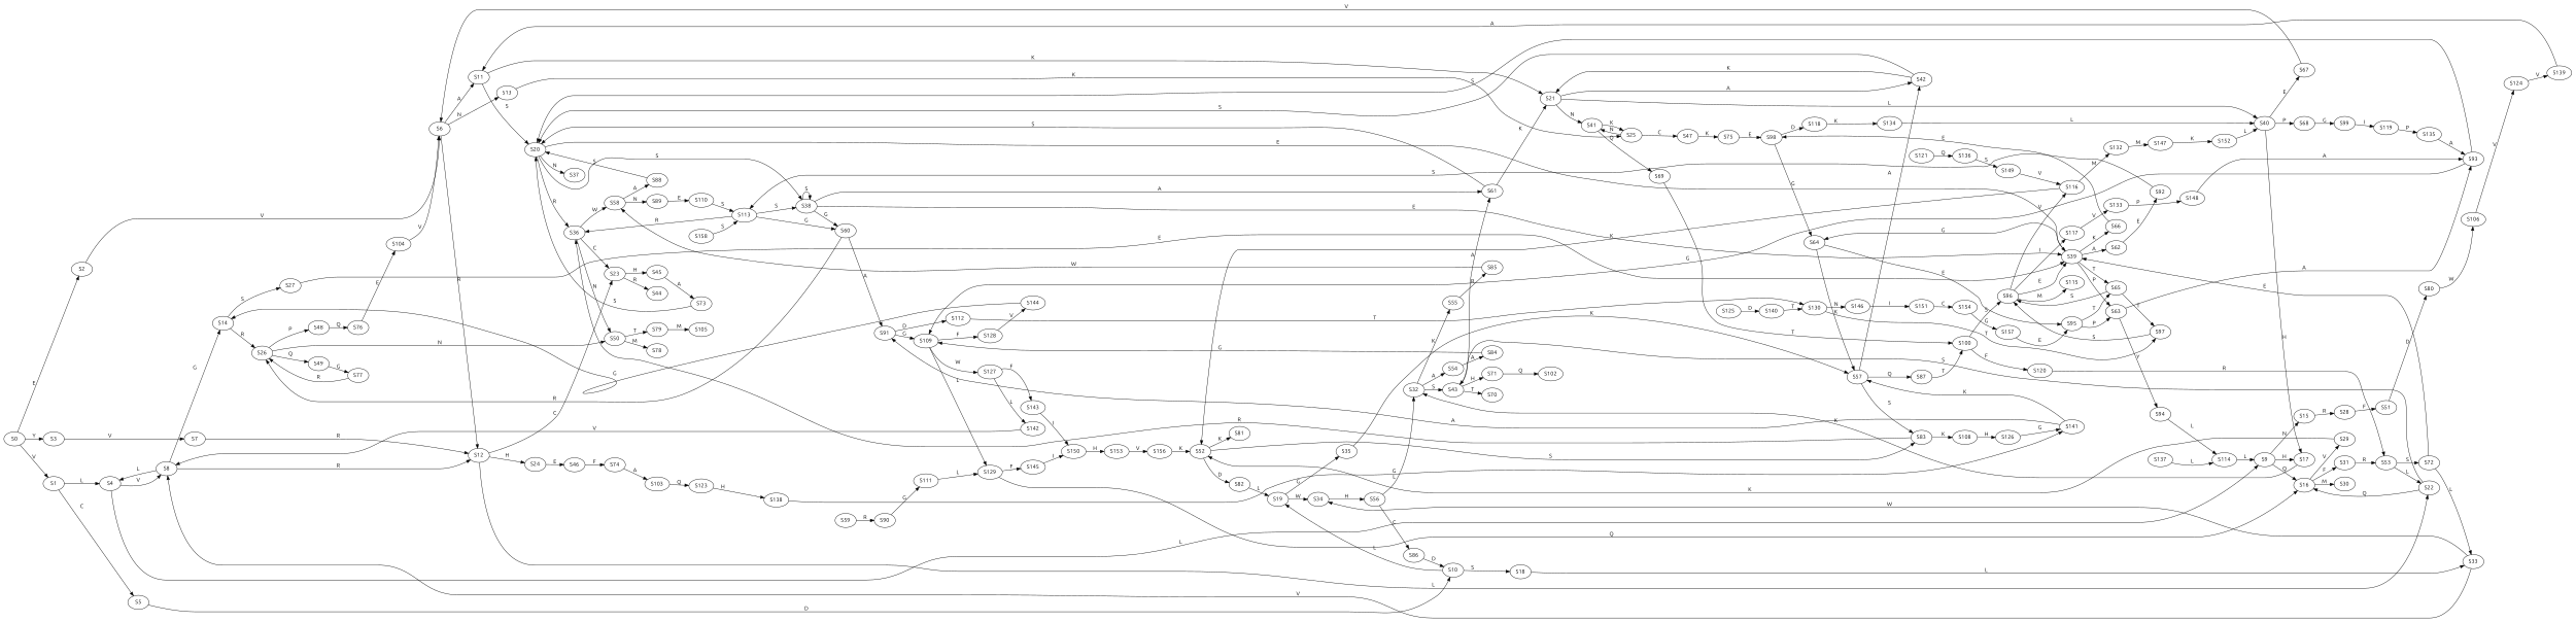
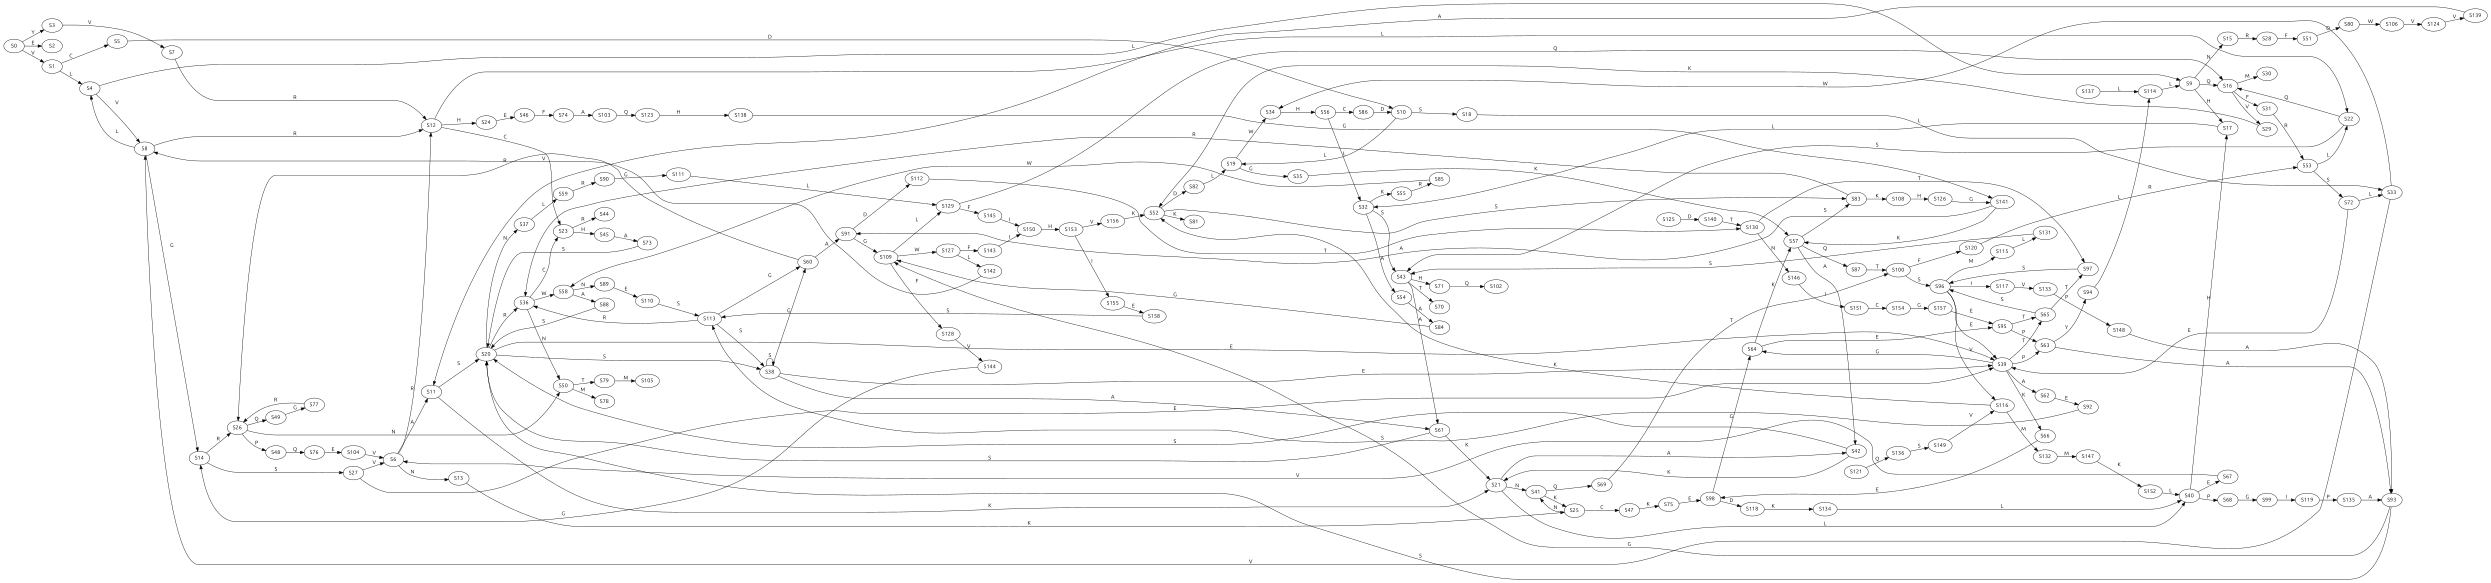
  strict digraph {
    fontname=Ubuntu
    rankdir=LR
    node [fontname=Ubuntu]
    edge [fontname=Ubuntu]
    S0
    S1
    S2
    S3
    S4
    S5
    S6
    S7
    S8
    S9
    S10
    S11
    S12
    S13
    S14
    S15
    S16
    S17
    S18
    S19
    S20
    S21
    S22
    S23
    S24
    S25
    S26
    S27
    S28
    S29
    S30
    S31
    S32
    S33
    S34
    S35
    S36
    S37
    S38
    S39
    S40
    S41
    S42
    S43
    S44
    S45
    S46
    S47
    S48
    S49
    S50
    S51
    S52
    S53
    S54
    S55
    S56
    S57
    S58
    S59
    S60
    S61
    S62
    S63
    S64
    S65
    S66
    S67
    S68
    S69
    S70
    S71
    S73
    S74
    S75
    S76
    S77
    S78
    S79
    S80
    S81
    S82
    S83
    S72
    S84
    S85
    S86
    S87
    S88
    S89
    S90
    S91
    S92
    S93
    S94
    S95
    S96
    S97
    S98
    S99
    S100
    S102
    S103
    S104
    S105
    S106
    S108
    S109
    S110
    S111
    S112
    S113
    S114
    S115
    S116
    S117
    S118
    S119
    S120
    S123
    S124
    S126
    S127
    S128
    S129
    S130
+   S131
    S132
    S133
    S134
    S135
    S121
    S136
    S138
    S139
    S125
    S140
    S141
    S142
    S143
    S144
    S145
    S146
    S147
    S148
    S149
    S137
    S150
    S151
    S152
    S153
    S154
+   S155
    S156
    S157
    S158
    S0 -> S1 [label=V]
    S0 -> S2 [label=E]
    S0 -> S3 [label=Y]
    S1 -> S4 [label=L]
    S1 -> S5 [label=C]
-   S2 -> S6 [label=V]
+   S27 -> S6 [label=V]
    S3 -> S7 [label=V]
    S4 -> S8 [label=V]
    S4 -> S9 [label=L]
    S5 -> S10 [label=D]
    S6 -> S11 [label=A]
    S6 -> S12 [label=R]
    S6 -> S13 [label=N]
    S7 -> S12 [label=R]
    S8 -> S4 [label=L]
    S8 -> S12 [label=R]
    S8 -> S14 [label=G]
    S9 -> S15 [label=N]
    S9 -> S16 [label=Q]
    S9 -> S17 [label=H]
    S10 -> S18 [label=S]
    S10 -> S19 [label=L]
    S11 -> S20 [label=S]
    S11 -> S21 [label=K]
    S12 -> S22 [label=L]
    S12 -> S23 [label=C]
    S12 -> S24 [label=H]
    S13 -> S25 [label=K]
    S14 -> S26 [label=R]
    S14 -> S27 [label=S]
    S15 -> S28 [label=R]
    S16 -> S29 [label=V]
    S16 -> S30 [label=M]
    S16 -> S31 [label=F]
-   S17 -> S32 [label=K]
+   S17 -> S32 [label=L]
    S18 -> S33 [label=L]
    S19 -> S34 [label=W]
    S19 -> S35 [label=G]
    S20 -> S36 [label=R]
    S20 -> S37 [label=N]
    S20 -> S38 [label=S]
    S20 -> S39 [label=E]
    S21 -> S40 [label=L]
    S21 -> S41 [label=N]
    S21 -> S42 [label=A]
    S22 -> S16 [label=Q]
    S22 -> S43 [label=S]
    S23 -> S44 [label=R]
    S23 -> S45 [label=H]
    S24 -> S46 [label=E]
    S25 -> S41 [label=N]
    S25 -> S47 [label=C]
    S26 -> S48 [label=P]
    S26 -> S49 [label=Q]
    S26 -> S50 [label=N]
    S27 -> S39 [label=E]
    S28 -> S51 [label=F]
    S29 -> S52 [label=K]
    S31 -> S53 [label=R]
    S32 -> S43 [label=S]
    S32 -> S54 [label=A]
    S32 -> S55 [label=K]
    S33 -> S8 [label=V]
    S33 -> S34 [label=W]
    S34 -> S56 [label=H]
    S35 -> S57 [label=K]
    S36 -> S23 [label=C]
    S36 -> S50 [label=N]
    S36 -> S58 [label=W]
+   S37 -> S59 [label=L]
    S38 -> S38 [label=S]
    S38 -> S39 [label=E]
    S38 -> S60 [label=G]
    S38 -> S61 [label=A]
    S39 -> S62 [label=A]
    S39 -> S63 [label=P]
    S39 -> S64 [label=G]
    S39 -> S65 [label=T]
    S39 -> S66 [label=K]
    S40 -> S17 [label=H]
    S40 -> S67 [label=E]
    S40 -> S68 [label=P]
    S41 -> S25 [label=K]
    S41 -> S69 [label=Q]
    S42 -> S20 [label=S]
    S42 -> S21 [label=K]
    S43 -> S61 [label=A]
    S43 -> S70 [label=T]
    S43 -> S71 [label=H]
    S45 -> S73 [label=A]
    S46 -> S74 [label=F]
    S47 -> S75 [label=K]
    S48 -> S76 [label=Q]
    S49 -> S77 [label=G]
    S50 -> S78 [label=M]
    S50 -> S79 [label=T]
    S51 -> S80 [label=D]
    S52 -> S81 [label=K]
    S52 -> S82 [label=D]
    S52 -> S83 [label=S]
    S53 -> S22 [label=L]
    S53 -> S72 [label=S]
    S54 -> S84 [label=A]
    S55 -> S85 [label=R]
    S56 -> S32 [label=L]
    S56 -> S86 [label=C]
    S57 -> S42 [label=A]
    S57 -> S83 [label=S]
    S57 -> S87 [label=Q]
    S58 -> S88 [label=A]
    S58 -> S89 [label=N]
    S59 -> S90 [label=R]
    S60 -> S26 [label=R]
    S60 -> S91 [label=A]
    S61 -> S20 [label=S]
    S61 -> S21 [label=K]
    S62 -> S92 [label=E]
    S63 -> S93 [label=A]
    S63 -> S94 [label=Y]
    S64 -> S57 [label=K]
    S64 -> S95 [label=E]
    S65 -> S96 [label=S]
    S65 -> S97 [label=T]
    S66 -> S98 [label=E]
    S67 -> S6 [label=V]
    S68 -> S99 [label=G]
    S69 -> S100 [label=T]
    S71 -> S102 [label=Q]
    S73 -> S20 [label=S]
    S74 -> S103 [label=A]
    S75 -> S98 [label=E]
    S76 -> S104 [label=E]
    S77 -> S26 [label=R]
    S79 -> S105 [label=M]
    S80 -> S106 [label=W]
    S82 -> S19 [label=L]
    S83 -> S36 [label=R]
    S83 -> S108 [label=K]
    S72 -> S33 [label=L]
    S72 -> S39 [label=E]
    S84 -> S109 [label=G]
    S85 -> S58 [label=W]
    S86 -> S10 [label=D]
    S87 -> S100 [label=T]
    S88 -> S20 [label=S]
    S89 -> S110 [label=E]
    S90 -> S111 [label=G]
    S91 -> S109 [label=G]
    S91 -> S112 [label=D]
    S92 -> S113 [label=S]
    S93 -> S20 [label=S]
    S93 -> S109 [label=G]
    S94 -> S114 [label=L]
    S95 -> S63 [label=P]
    S95 -> S65 [label=T]
    S96 -> S39 [label=E]
    S96 -> S115 [label=M]
    S96 -> S116 [label=V]
    S96 -> S117 [label=I]
    S97 -> S96 [label=S]
    S98 -> S64 [label=G]
    S98 -> S118 [label=D]
    S99 -> S119 [label=I]
    S100 -> S96 [label=S]
    S100 -> S120 [label=F]
    S103 -> S123 [label=Q]
    S104 -> S6 [label=V]
    S106 -> S124 [label=V]
    S108 -> S126 [label=H]
    S109 -> S127 [label=W]
    S109 -> S128 [label=F]
    S109 -> S129 [label=L]
    S110 -> S113 [label=S]
    S111 -> S129 [label=L]
    S112 -> S130 [label=T]
    S113 -> S36 [label=R]
    S113 -> S38 [label=S]
    S113 -> S60 [label=G]
    S114 -> S9 [label=L]
+   S115 -> S131 [label=L]
    S116 -> S52 [label=K]
    S116 -> S132 [label=M]
    S117 -> S133 [label=V]
    S118 -> S134 [label=K]
    S119 -> S135 [label=P]
    S120 -> S53 [label=R]
    S123 -> S138 [label=H]
    S124 -> S139 [label=V]
    S126 -> S141 [label=G]
    S127 -> S142 [label=L]
    S127 -> S143 [label=F]
    S128 -> S144 [label=V]
    S129 -> S16 [label=Q]
    S129 -> S145 [label=F]
    S130 -> S97 [label=T]
    S130 -> S146 [label=N]
+   S131 -> S43 [label=S]
    S132 -> S147 [label=M]
    S133 -> S148 [label=P]
    S134 -> S40 [label=L]
    S135 -> S93 [label=A]
    S121 -> S136 [label=Q]
    S136 -> S149 [label=S]
    S138 -> S141 [label=G]
    S139 -> S11 [label=A]
    S125 -> S140 [label=D]
    S140 -> S130 [label=T]
    S141 -> S57 [label=K]
    S141 -> S91 [label=A]
    S142 -> S8 [label=V]
    S143 -> S150 [label=I]
    S144 -> S14 [label=G]
    S145 -> S150 [label=I]
    S146 -> S151 [label=I]
    S147 -> S152 [label=K]
    S148 -> S93 [label=A]
    S149 -> S116 [label=V]
    S137 -> S114 [label=L]
    S150 -> S153 [label=H]
    S151 -> S154 [label=C]
    S152 -> S40 [label=L]
+   S153 -> S155 [label=I]
    S153 -> S156 [label=V]
    S154 -> S157 [label=G]
+   S155 -> S158 [label=E]
    S156 -> S52 [label=K]
    S157 -> S95 [label=E]
    S158 -> S113 [label=S]
  }
